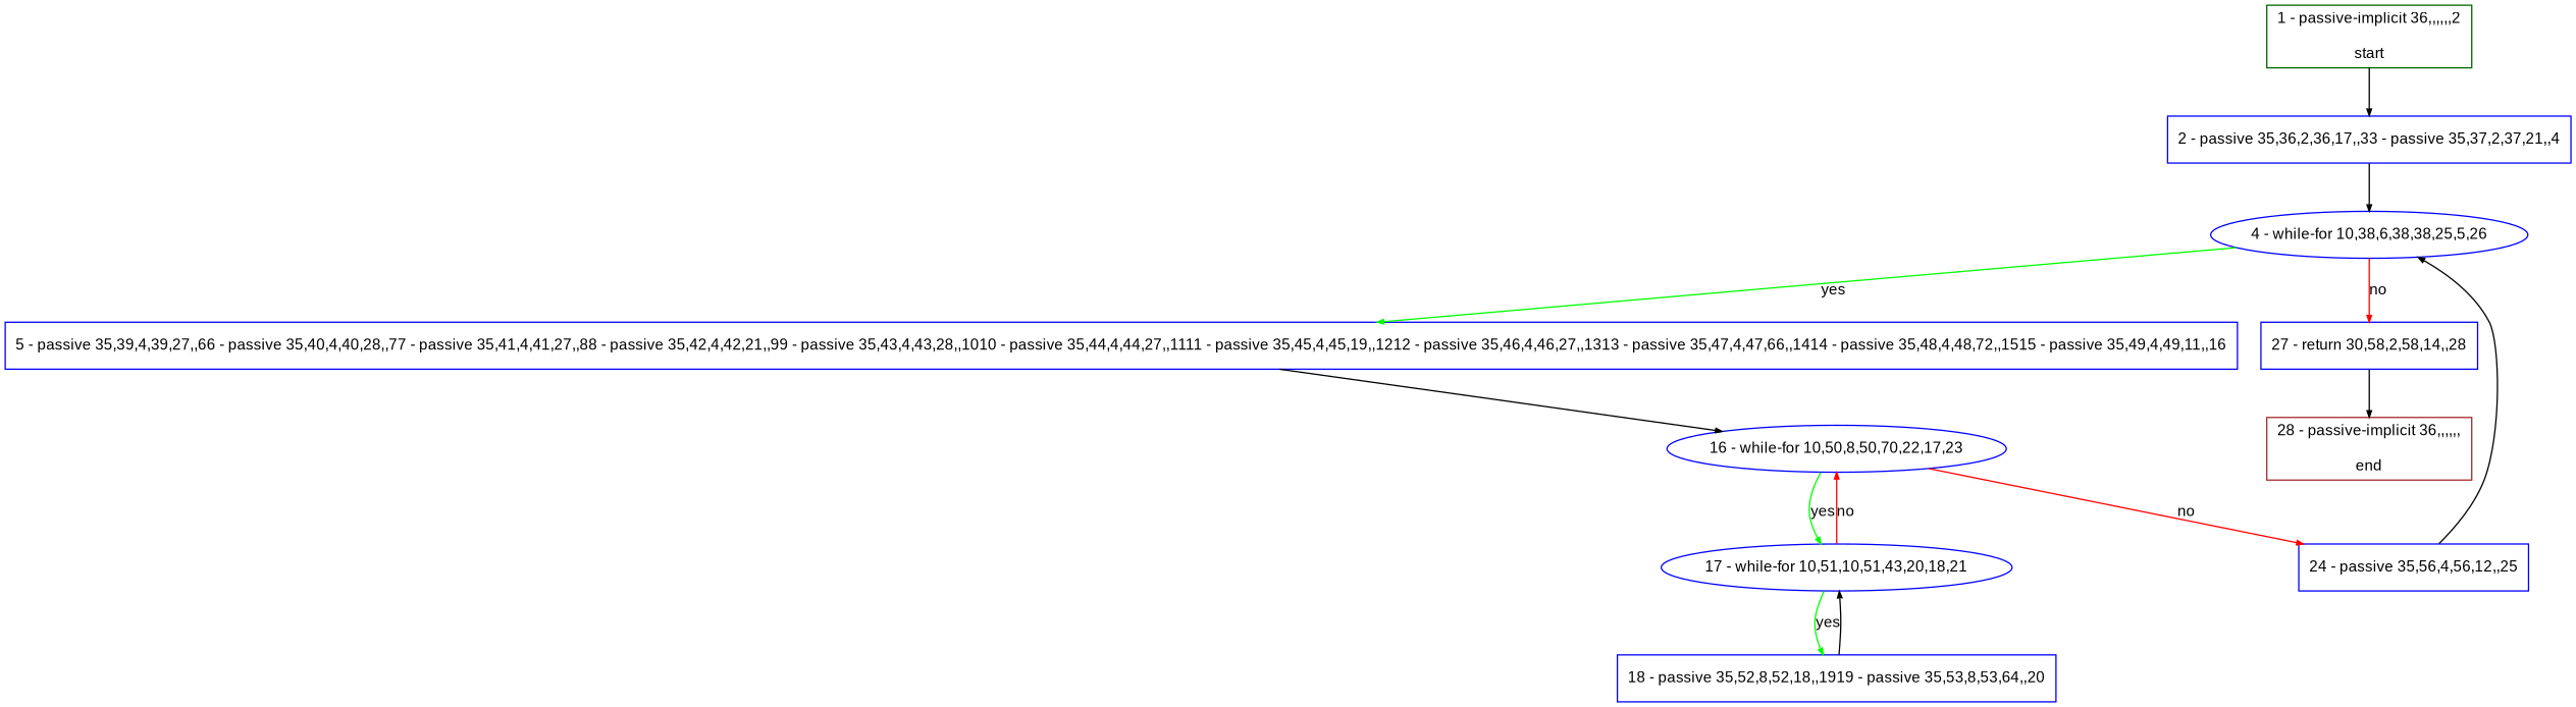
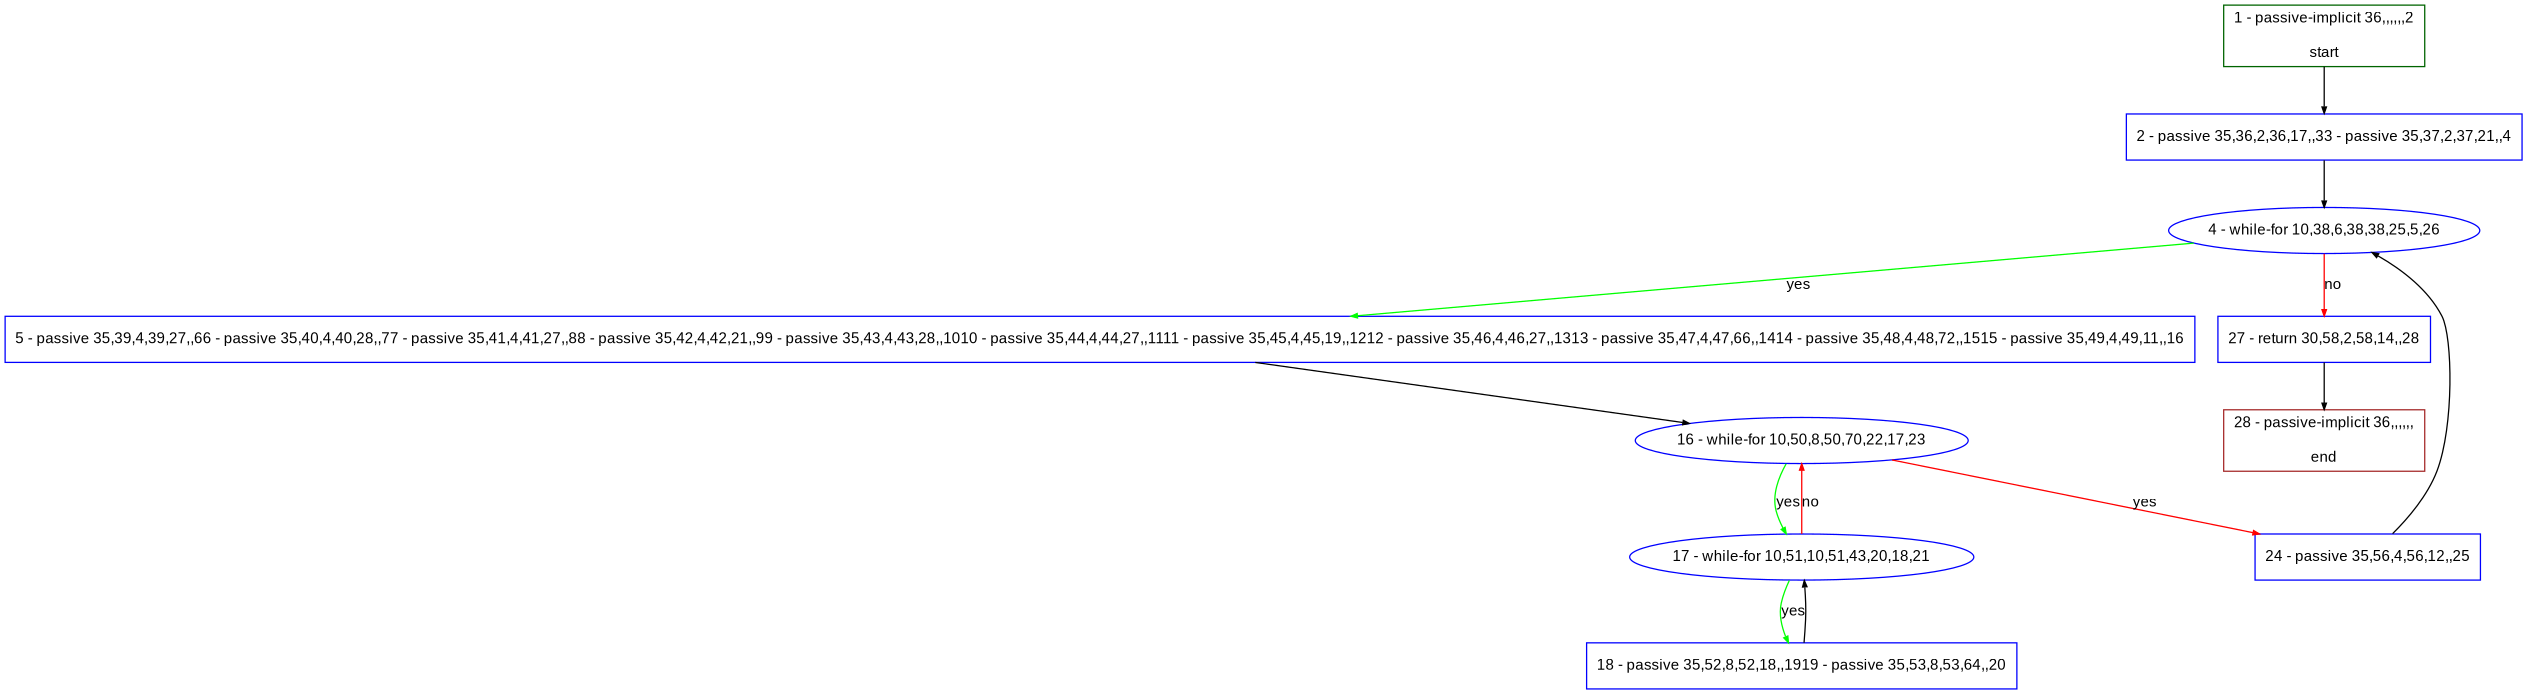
  digraph {
    bgcolor=white
    compound=true
    fillcolor="#FFFFCC"
    fontname=Arial
    fontsize=12
    pack=true
    packmode=clust
    style="rounded,filled"
    node [color="#0000ff" compound=true fillcolor="#ffffff" fixedsize=false fontname=Arial fontsize=12 node_initialized=no shape=box style=filled]
    edge [arrowhead=normal arrowsize=0.5 arrowtail=none color="#000000" compound=true dir=forward fontcolor=black fontname=Arial fontsize=12]
    n1 [label="2 - passive 35,36,2,36,17,,33 - passive 35,37,2,37,21,,4"]
    n2 [label="4 - while-for 10,38,6,38,38,25,5,26" shape=oval]
    n3 [label="5 - passive 35,39,4,39,27,,66 - passive 35,40,4,40,28,,77 - passive 35,41,4,41,27,,88 - passive 35,42,4,42,21,,99 - passive 35,43,4,43,28,,1010 - passive 35,44,4,44,27,,1111 - passive 35,45,4,45,19,,1212 - passive 35,46,4,46,27,,1313 - passive 35,47,4,47,66,,1414 - passive 35,48,4,48,72,,1515 - passive 35,49,4,49,11,,16"]
    n4 [label="27 - return 30,58,2,58,14,,28"]
    n5 [color="#006400" label="1 - passive-implicit 36,,,,,,2\n\nstart"]
    n6 [label="16 - while-for 10,50,8,50,70,22,17,23" shape=oval]
    n7 [color="#a52a2a" label="28 - passive-implicit 36,,,,,,\n\nend"]
    n8 [label="17 - while-for 10,51,10,51,43,20,18,21" shape=oval]
    n9 [label="24 - passive 35,56,4,56,12,,25"]
    n10 [label="18 - passive 35,52,8,52,18,,1919 - passive 35,53,8,53,64,,20"]
    n1 -> n2
    n2 -> n3 [color="#00ff00" label=yes]
    n2 -> n4 [color="#ff0000" label=no]
    n3 -> n6
    n4 -> n7
    n5 -> n1
    n6 -> n8 [color="#00ff00" label=yes]
-   n6 -> n9 [color="#ff0000" label=no]
+   n6 -> n9 [color="#ff0000" label=yes]
    n8 -> n6 [color="#ff0000" label=no]
    n8 -> n10 [color="#00ff00" label=yes]
    n9 -> n2
    n10 -> n8
  }
